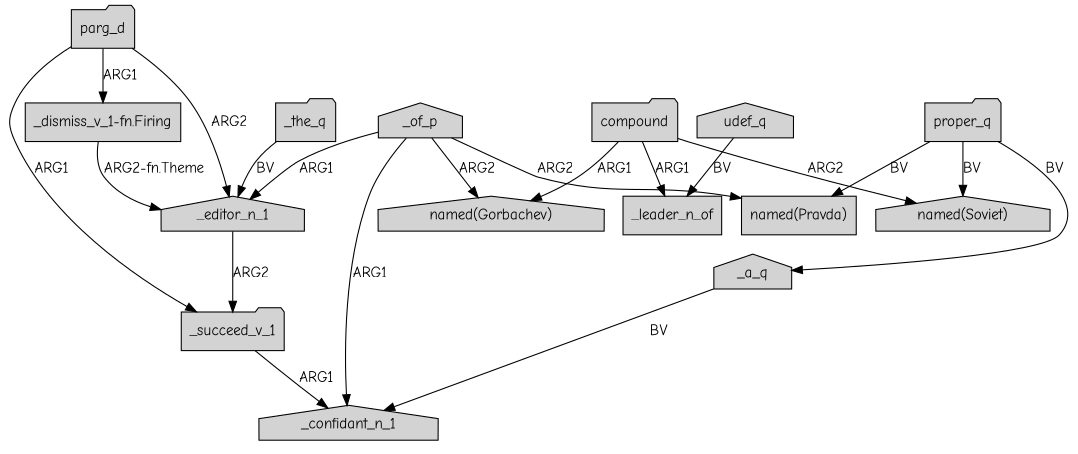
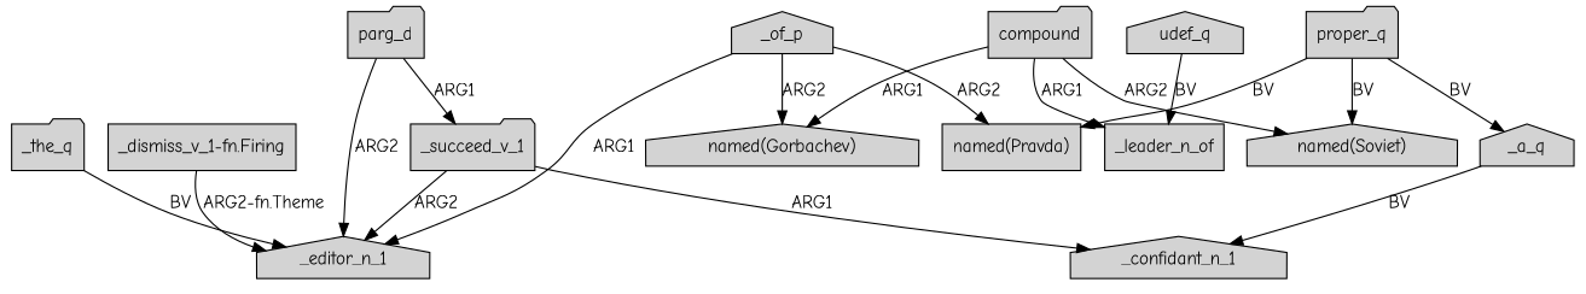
  digraph {
    fontname="Comic Neue"
    node [fontname="Comic Neue" shape=house style=filled]
    edge [fontname="Comic Neue"]
    "_dismiss_v_1-fn.Firing" [shape=box]
    _editor_n_1
    _of_p
    _confidant_n_1
    "named(Gorbachev)"
    "named(Pravda)" [shape=box]
    parg_d [shape=folder]
    _succeed_v_1 [shape=folder]
    compound [shape=folder]
    _leader_n_of [shape=box]
    "named(Soviet)"
    proper_q [shape=folder]
    _a_q
    _the_q [shape=folder]
    udef_q
    "_dismiss_v_1-fn.Firing" -> _editor_n_1 [label="ARG2-fn.Theme"]
    _of_p -> _editor_n_1 [label=ARG1]
-   _of_p -> _confidant_n_1 [label=ARG1]
    _of_p -> "named(Gorbachev)" [label=ARG2]
    _of_p -> "named(Pravda)" [label=ARG2]
-   parg_d -> "_dismiss_v_1-fn.Firing" [label=ARG1]
    parg_d -> _editor_n_1 [label=ARG2]
    parg_d -> _succeed_v_1 [label=ARG1]
-   _editor_n_1 -> _succeed_v_1 [label=ARG2]
+   _succeed_v_1 -> _editor_n_1 [label=ARG2]
    _succeed_v_1 -> _confidant_n_1 [label=ARG1]
    compound -> "named(Gorbachev)" [label=ARG1]
    compound -> _leader_n_of [label=ARG1]
    compound -> "named(Soviet)" [label=ARG2]
    proper_q -> "named(Pravda)" [label=BV]
    proper_q -> "named(Soviet)" [label=BV]
    proper_q -> _a_q [label=BV]
    _a_q -> _confidant_n_1 [label=BV]
    _the_q -> _editor_n_1 [label=BV]
    udef_q -> _leader_n_of [label=BV]
  }
